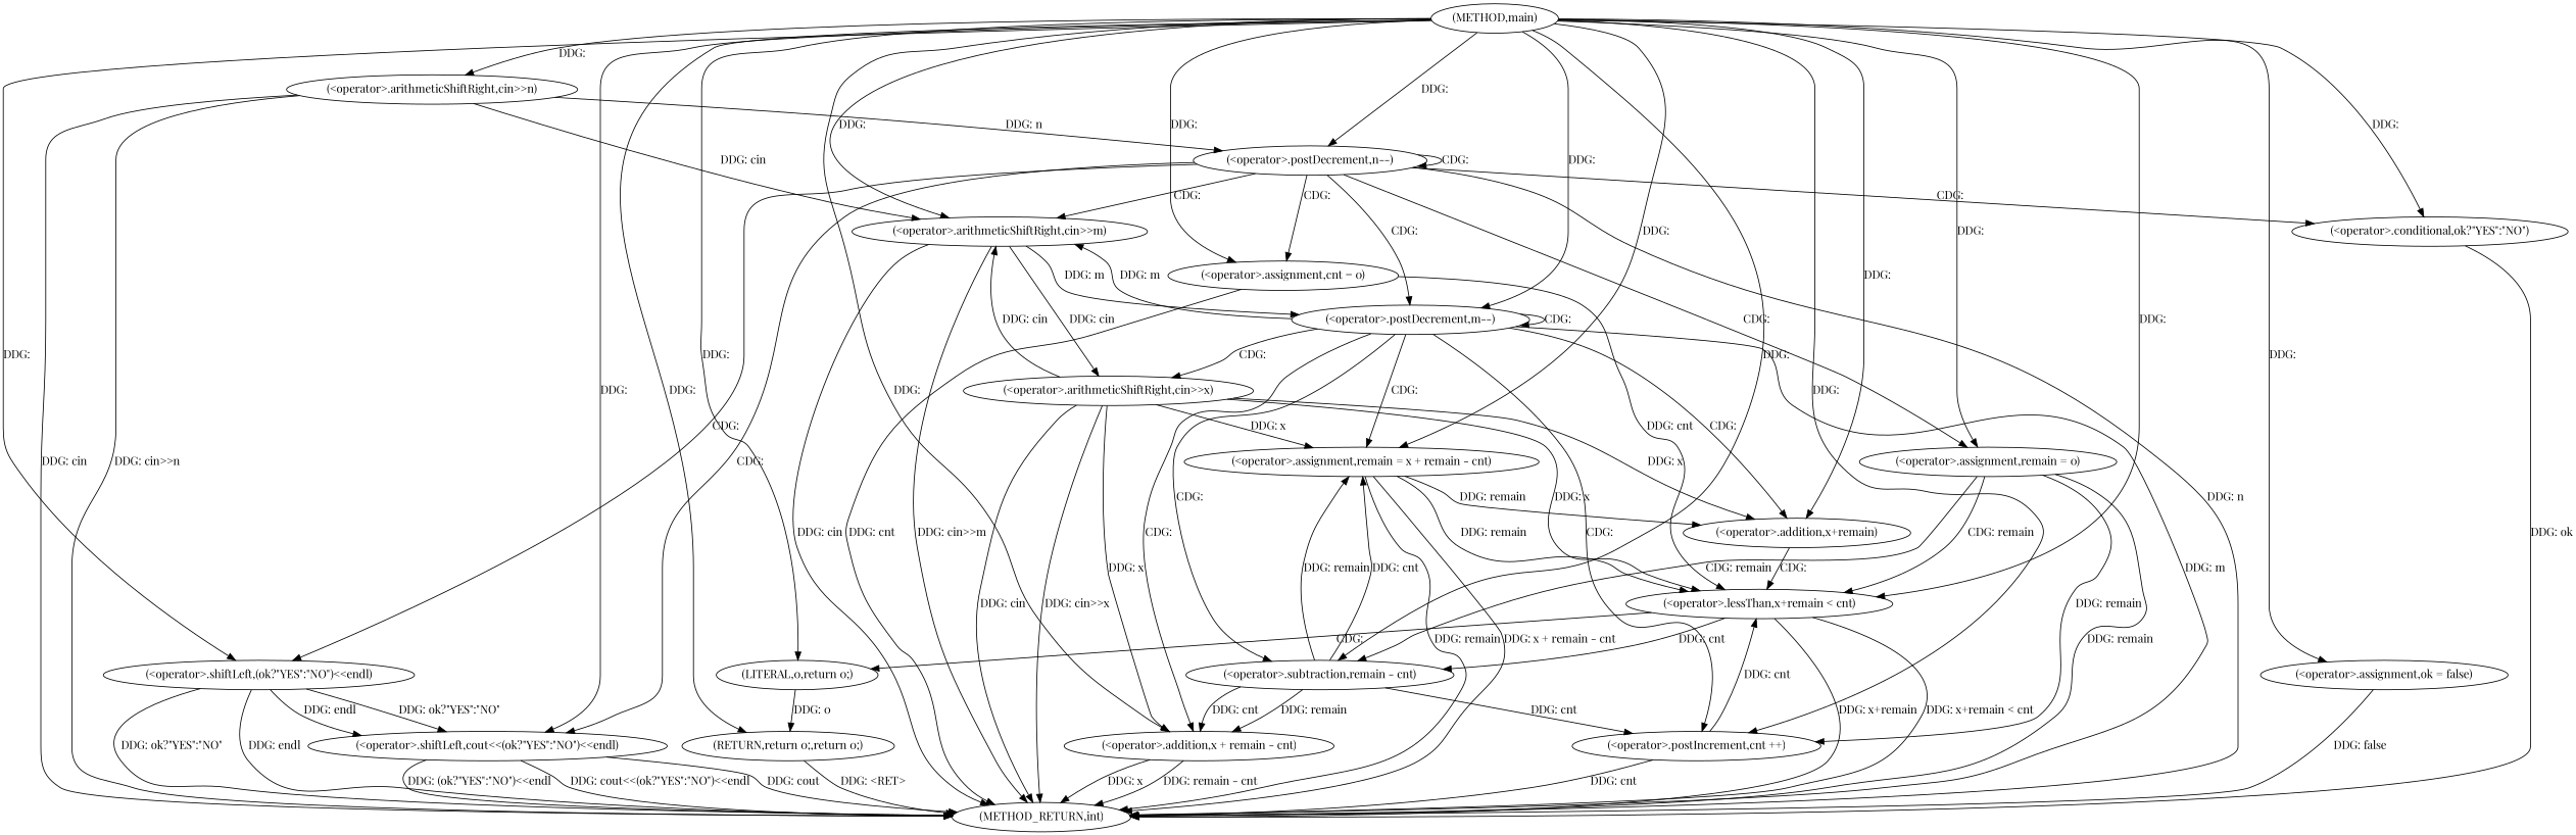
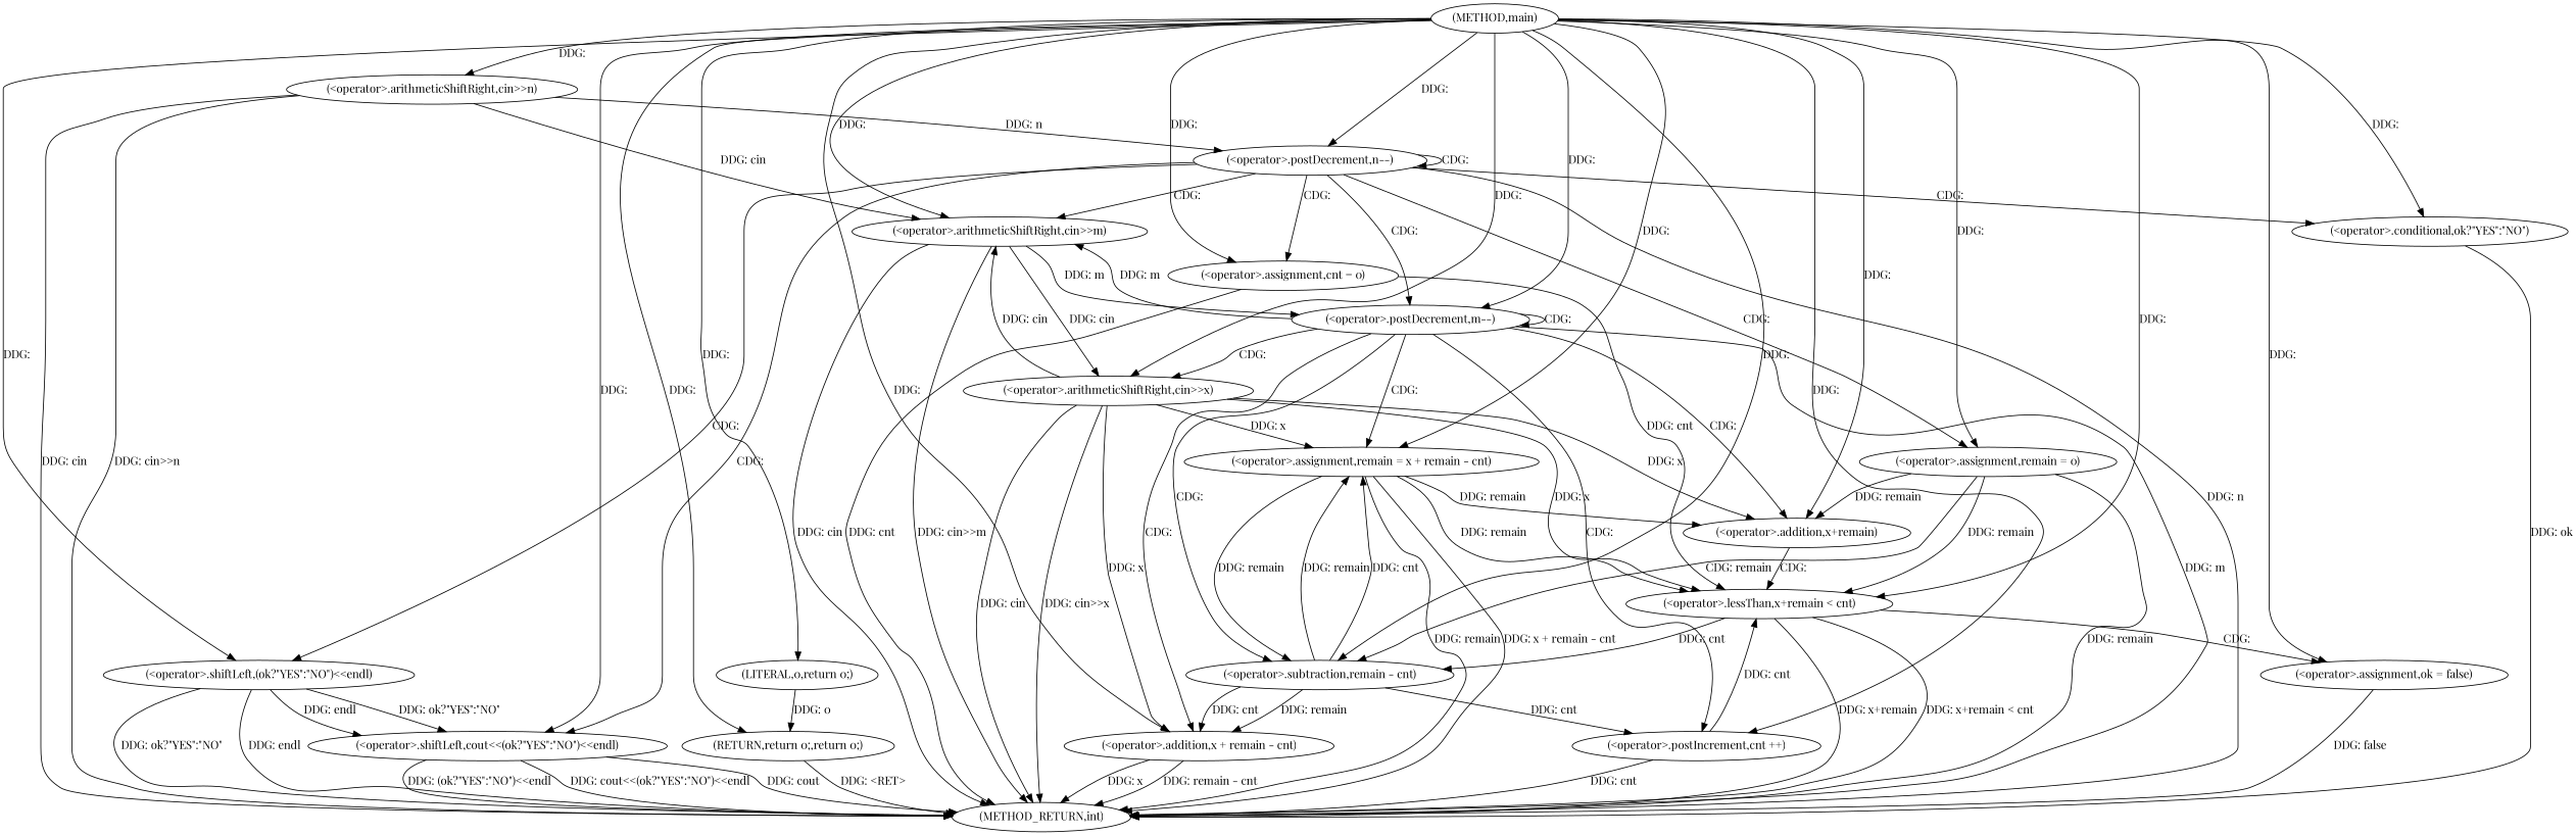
  digraph {
    fontname="Playfair Display"
    node [fontname="Playfair Display"]
    edge [fontname="Playfair Display"]
    n1 [label="(METHOD,main)"]
    n2 [label="(<operator>.arithmeticShiftRight,cin>>n)"]
    n3 [label="(RETURN,return 0;,return 0;)"]
    n4 [label="(<operator>.postDecrement,n--)"]
    n5 [label="(LITERAL,0,return 0;)"]
    n6 [label="(<operator>.arithmeticShiftRight,cin>>m)"]
    n7 [label="(<operator>.assignment,cnt = 0)"]
    n8 [label="(<operator>.assignment,remain = 0)"]
    n9 [label="(<operator>.shiftLeft,cout<<(ok?\"YES\":\"NO\")<<endl)"]
    n10 [label="(<operator>.postDecrement,m--)"]
    n11 [label="(<operator>.arithmeticShiftRight,cin>>x)"]
    n12 [label="(<operator>.assignment,remain = x + remain - cnt)"]
    n13 [label="(<operator>.postIncrement,cnt ++)"]
    n14 [label="(<operator>.shiftLeft,(ok?\"YES\":\"NO\")<<endl)"]
    n15 [label="(<operator>.lessThan,x+remain < cnt)"]
    n16 [label="(<operator>.assignment,ok = false)"]
    n17 [label="(<operator>.conditional,ok?\"YES\":\"NO\")"]
    n18 [label="(<operator>.addition,x + remain - cnt)"]
    n19 [label="(<operator>.addition,x+remain)"]
    n20 [label="(<operator>.subtraction,remain - cnt)"]
    n21 [label="(METHOD_RETURN,int)"]
    n1 -> n2 [label="DDG: "]
    n1 -> n3 [label="DDG: "]
    n1 -> n4 [label="DDG: "]
    n1 -> n5 [label="DDG: "]
    n1 -> n6 [label="DDG: "]
    n1 -> n7 [label="DDG: "]
    n1 -> n8 [label="DDG: "]
    n1 -> n9 [label="DDG: "]
    n1 -> n10 [label="DDG: "]
+   n1 -> n11 [label="DDG: "]
    n1 -> n12 [label="DDG: "]
    n1 -> n13 [label="DDG: "]
    n1 -> n14 [label="DDG: "]
    n1 -> n15 [label="DDG: "]
    n1 -> n16 [label="DDG: "]
    n1 -> n17 [label="DDG: "]
    n1 -> n18 [label="DDG: "]
    n1 -> n19 [label="DDG: "]
    n1 -> n20 [label="DDG: "]
    n2 -> n4 [label="DDG: n"]
    n2 -> n6 [label="DDG: cin"]
    n2 -> n21 [label="DDG: cin"]
    n2 -> n21 [label="DDG: cin>>n"]
    n3 -> n21 [label="DDG: <RET>"]
    n4 -> n4 [label="CDG: "]
    n4 -> n6 [label="CDG: "]
    n4 -> n7 [label="CDG: "]
    n4 -> n8 [label="CDG: "]
    n4 -> n9 [label="CDG: "]
    n4 -> n10 [label="CDG: "]
    n4 -> n14 [label="CDG: "]
    n4 -> n17 [label="CDG: "]
    n4 -> n21 [label="DDG: n"]
    n5 -> n3 [label="DDG: 0"]
    n6 -> n10 [label="DDG: m"]
    n6 -> n11 [label="DDG: cin"]
    n6 -> n21 [label="DDG: cin"]
    n6 -> n21 [label="DDG: cin>>m"]
    n7 -> n15 [label="DDG: cnt"]
    n7 -> n21 [label="DDG: cnt"]
-   n8 -> n15 [label="CDG: remain"]
-   n8 -> n13 [label="DDG: remain"]
+   n8 -> n15 [label="DDG: remain"]
+   n8 -> n19 [label="DDG: remain"]
    n8 -> n20 [label="CDG: remain"]
    n8 -> n21 [label="DDG: remain"]
    n9 -> n21 [label="DDG: (ok?\"YES\":\"NO\")<<endl"]
    n9 -> n21 [label="DDG: cout<<(ok?\"YES\":\"NO\")<<endl"]
    n9 -> n21 [label="DDG: cout"]
    n10 -> n6 [label="DDG: m"]
    n10 -> n10 [label="CDG: "]
    n10 -> n11 [label="CDG: "]
    n10 -> n12 [label="CDG: "]
    n10 -> n13 [label="CDG: "]
    n10 -> n18 [label="CDG: "]
    n10 -> n19 [label="CDG: "]
    n10 -> n20 [label="CDG: "]
    n10 -> n21 [label="DDG: m"]
    n11 -> n6 [label="DDG: cin"]
    n11 -> n12 [label="DDG: x"]
    n11 -> n15 [label="DDG: x"]
    n11 -> n18 [label="DDG: x"]
    n11 -> n19 [label="DDG: x"]
    n11 -> n21 [label="DDG: cin"]
    n11 -> n21 [label="DDG: cin>>x"]
    n12 -> n15 [label="DDG: remain"]
    n12 -> n19 [label="DDG: remain"]
+   n12 -> n20 [label="DDG: remain"]
    n12 -> n21 [label="DDG: remain"]
    n12 -> n21 [label="DDG: x + remain - cnt"]
    n13 -> n15 [label="DDG: cnt"]
    n13 -> n21 [label="DDG: cnt"]
    n14 -> n9 [label="DDG: ok?\"YES\":\"NO\""]
    n14 -> n9 [label="DDG: endl"]
    n14 -> n21 [label="DDG: ok?\"YES\":\"NO\""]
    n14 -> n21 [label="DDG: endl"]
-   n15 -> n5 [label="CDG: "]
+   n15 -> n16 [label="CDG: "]
    n15 -> n20 [label="DDG: cnt"]
    n15 -> n21 [label="DDG: x+remain"]
    n15 -> n21 [label="DDG: x+remain < cnt"]
    n16 -> n21 [label="DDG: false"]
    n17 -> n21 [label="DDG: ok"]
    n18 -> n21 [label="DDG: x"]
    n18 -> n21 [label="DDG: remain - cnt"]
    n19 -> n15 [label="CDG: "]
    n20 -> n12 [label="DDG: remain"]
    n20 -> n12 [label="DDG: cnt"]
    n20 -> n13 [label="DDG: cnt"]
    n20 -> n18 [label="DDG: remain"]
    n20 -> n18 [label="DDG: cnt"]
  }
